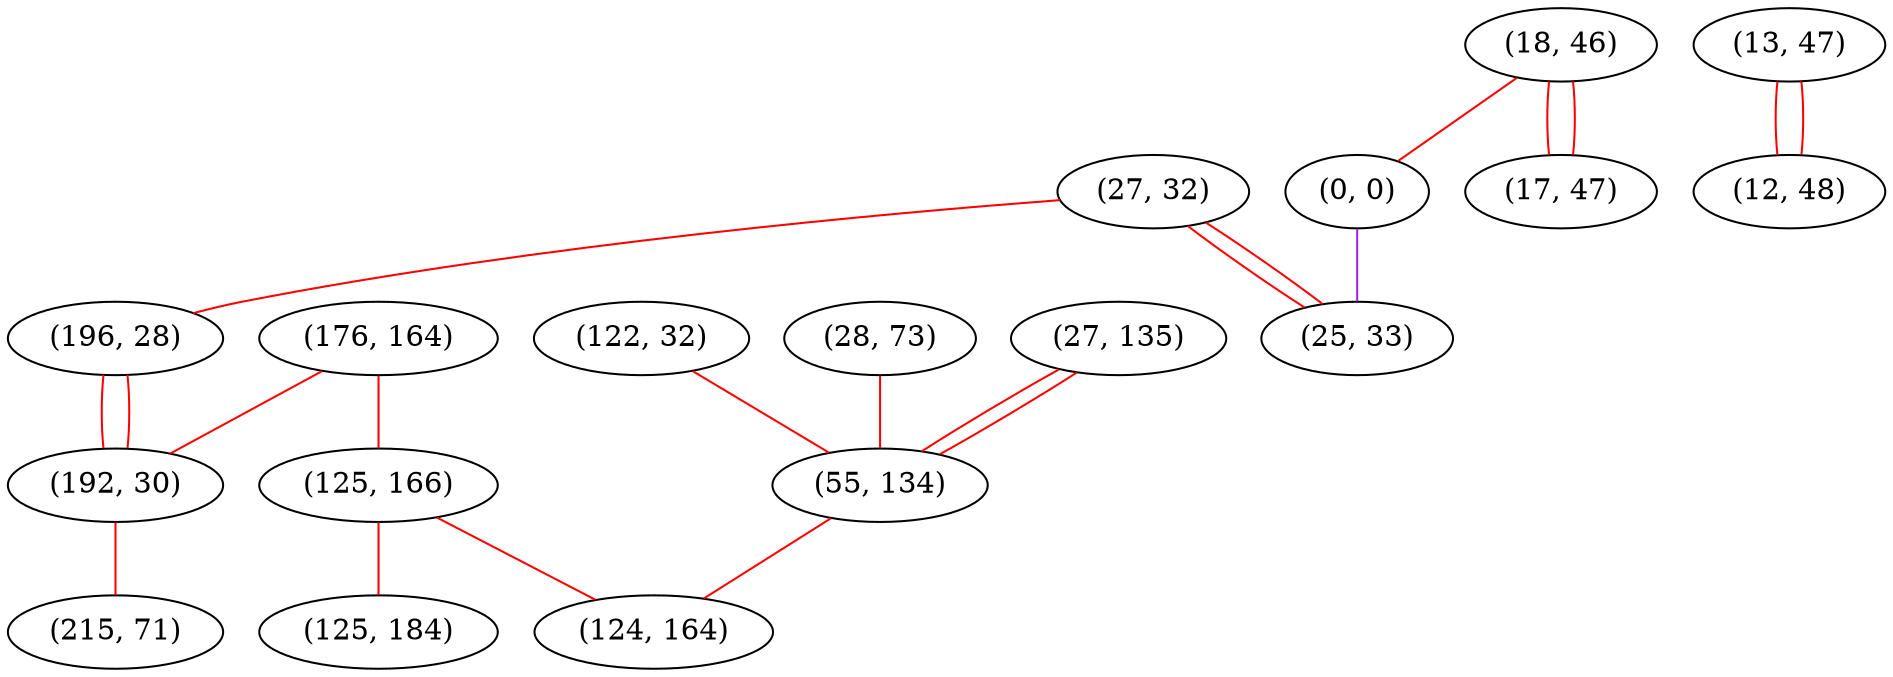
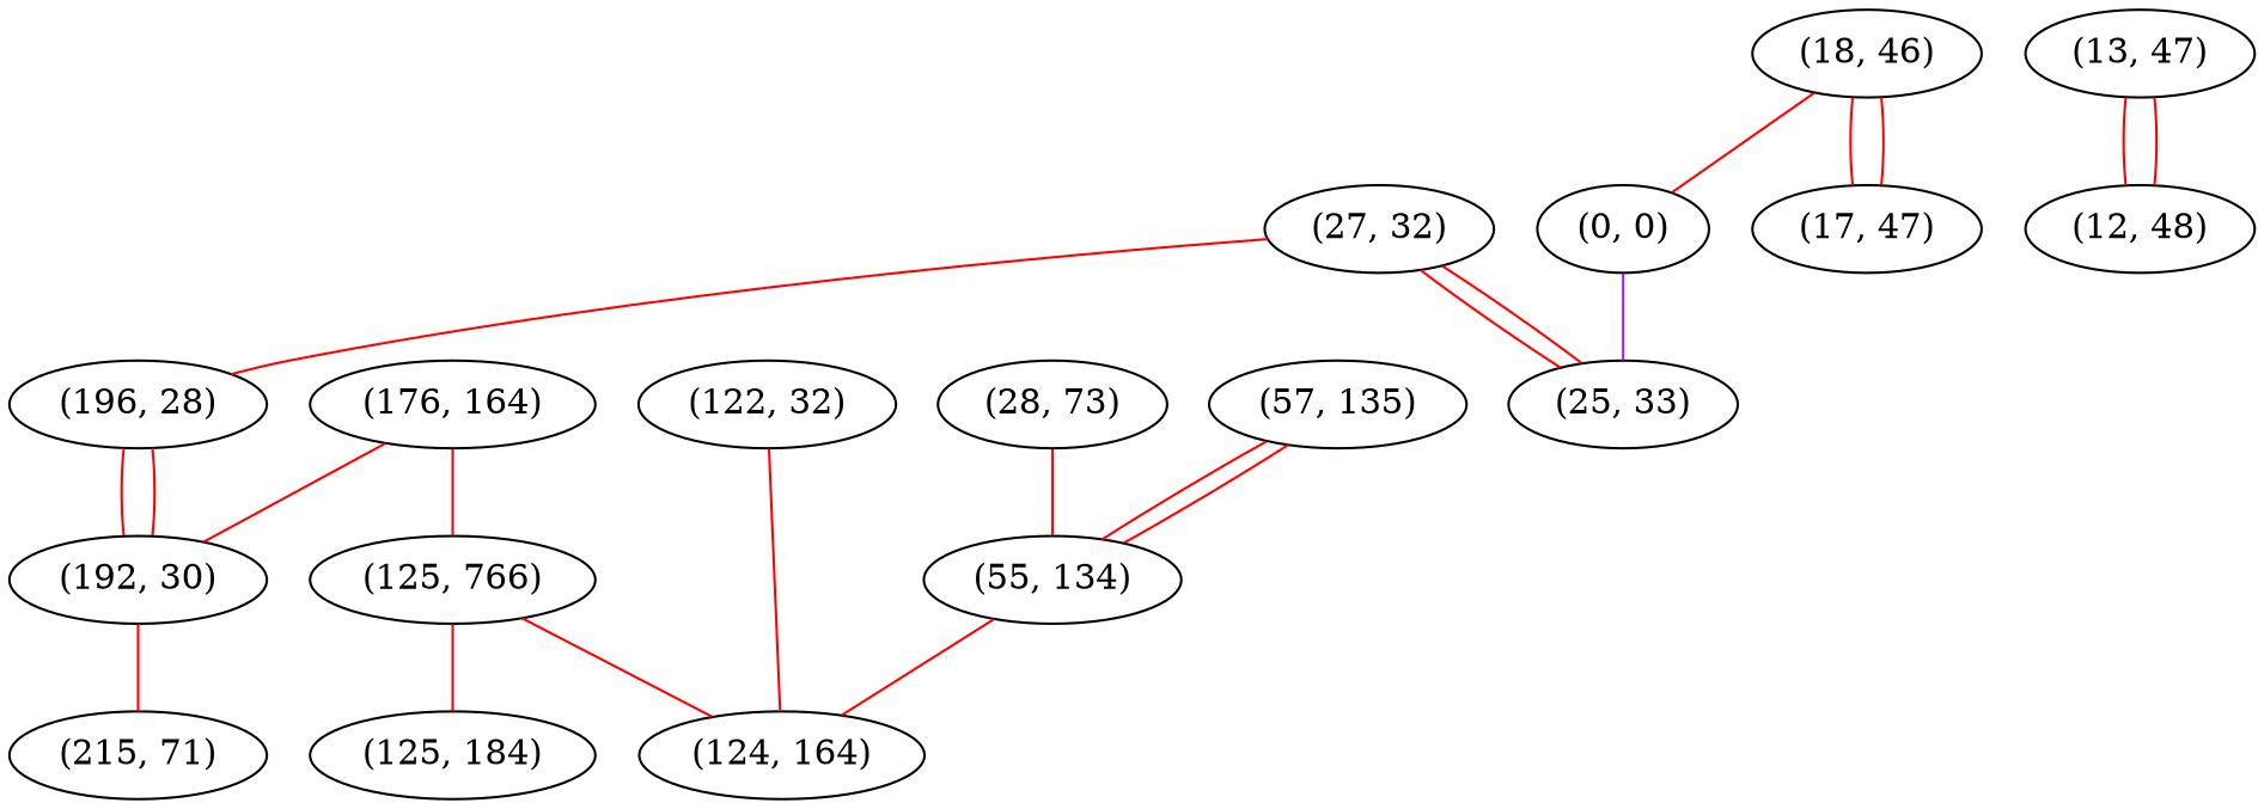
  graph {
    edge [color=red weight=1]
    n1 [label="(196, 28)"]
    "(27, 32)"
    "(25, 33)"
    "(192, 30)"
    "(215, 71)"
    "(13, 47)"
    "(12, 48)"
    "(176, 164)"
-   "(125, 166)"
+   "(125, 166)" [label="(125, 766)"]
    "(124, 164)"
    "(125, 184)"
    "(0, 0)"
    "(122, 32)"
    "(18, 46)"
    "(17, 47)"
    "(28, 73)"
    "(55, 134)"
-   "(57, 135)" [label="(27, 135)"]
+   "(57, 135)"
    n1 -- "(192, 30)"
    n1 -- "(192, 30)"
    "(27, 32)" -- n1
    "(27, 32)" -- "(25, 33)"
    "(27, 32)" -- "(25, 33)"
    "(192, 30)" -- "(215, 71)"
    "(13, 47)" -- "(12, 48)"
    "(13, 47)" -- "(12, 48)"
    "(176, 164)" -- "(192, 30)"
    "(176, 164)" -- "(125, 166)"
    "(125, 166)" -- "(124, 164)"
    "(125, 166)" -- "(125, 184)"
    "(0, 0)" -- "(25, 33)" [color=purple weight=4]
-   "(122, 32)" -- "(55, 134)"
+   "(122, 32)" -- "(124, 164)"
    "(18, 46)" -- "(0, 0)"
    "(18, 46)" -- "(17, 47)"
    "(18, 46)" -- "(17, 47)"
    "(28, 73)" -- "(55, 134)"
    "(55, 134)" -- "(124, 164)"
    "(57, 135)" -- "(55, 134)"
    "(57, 135)" -- "(55, 134)"
  }
